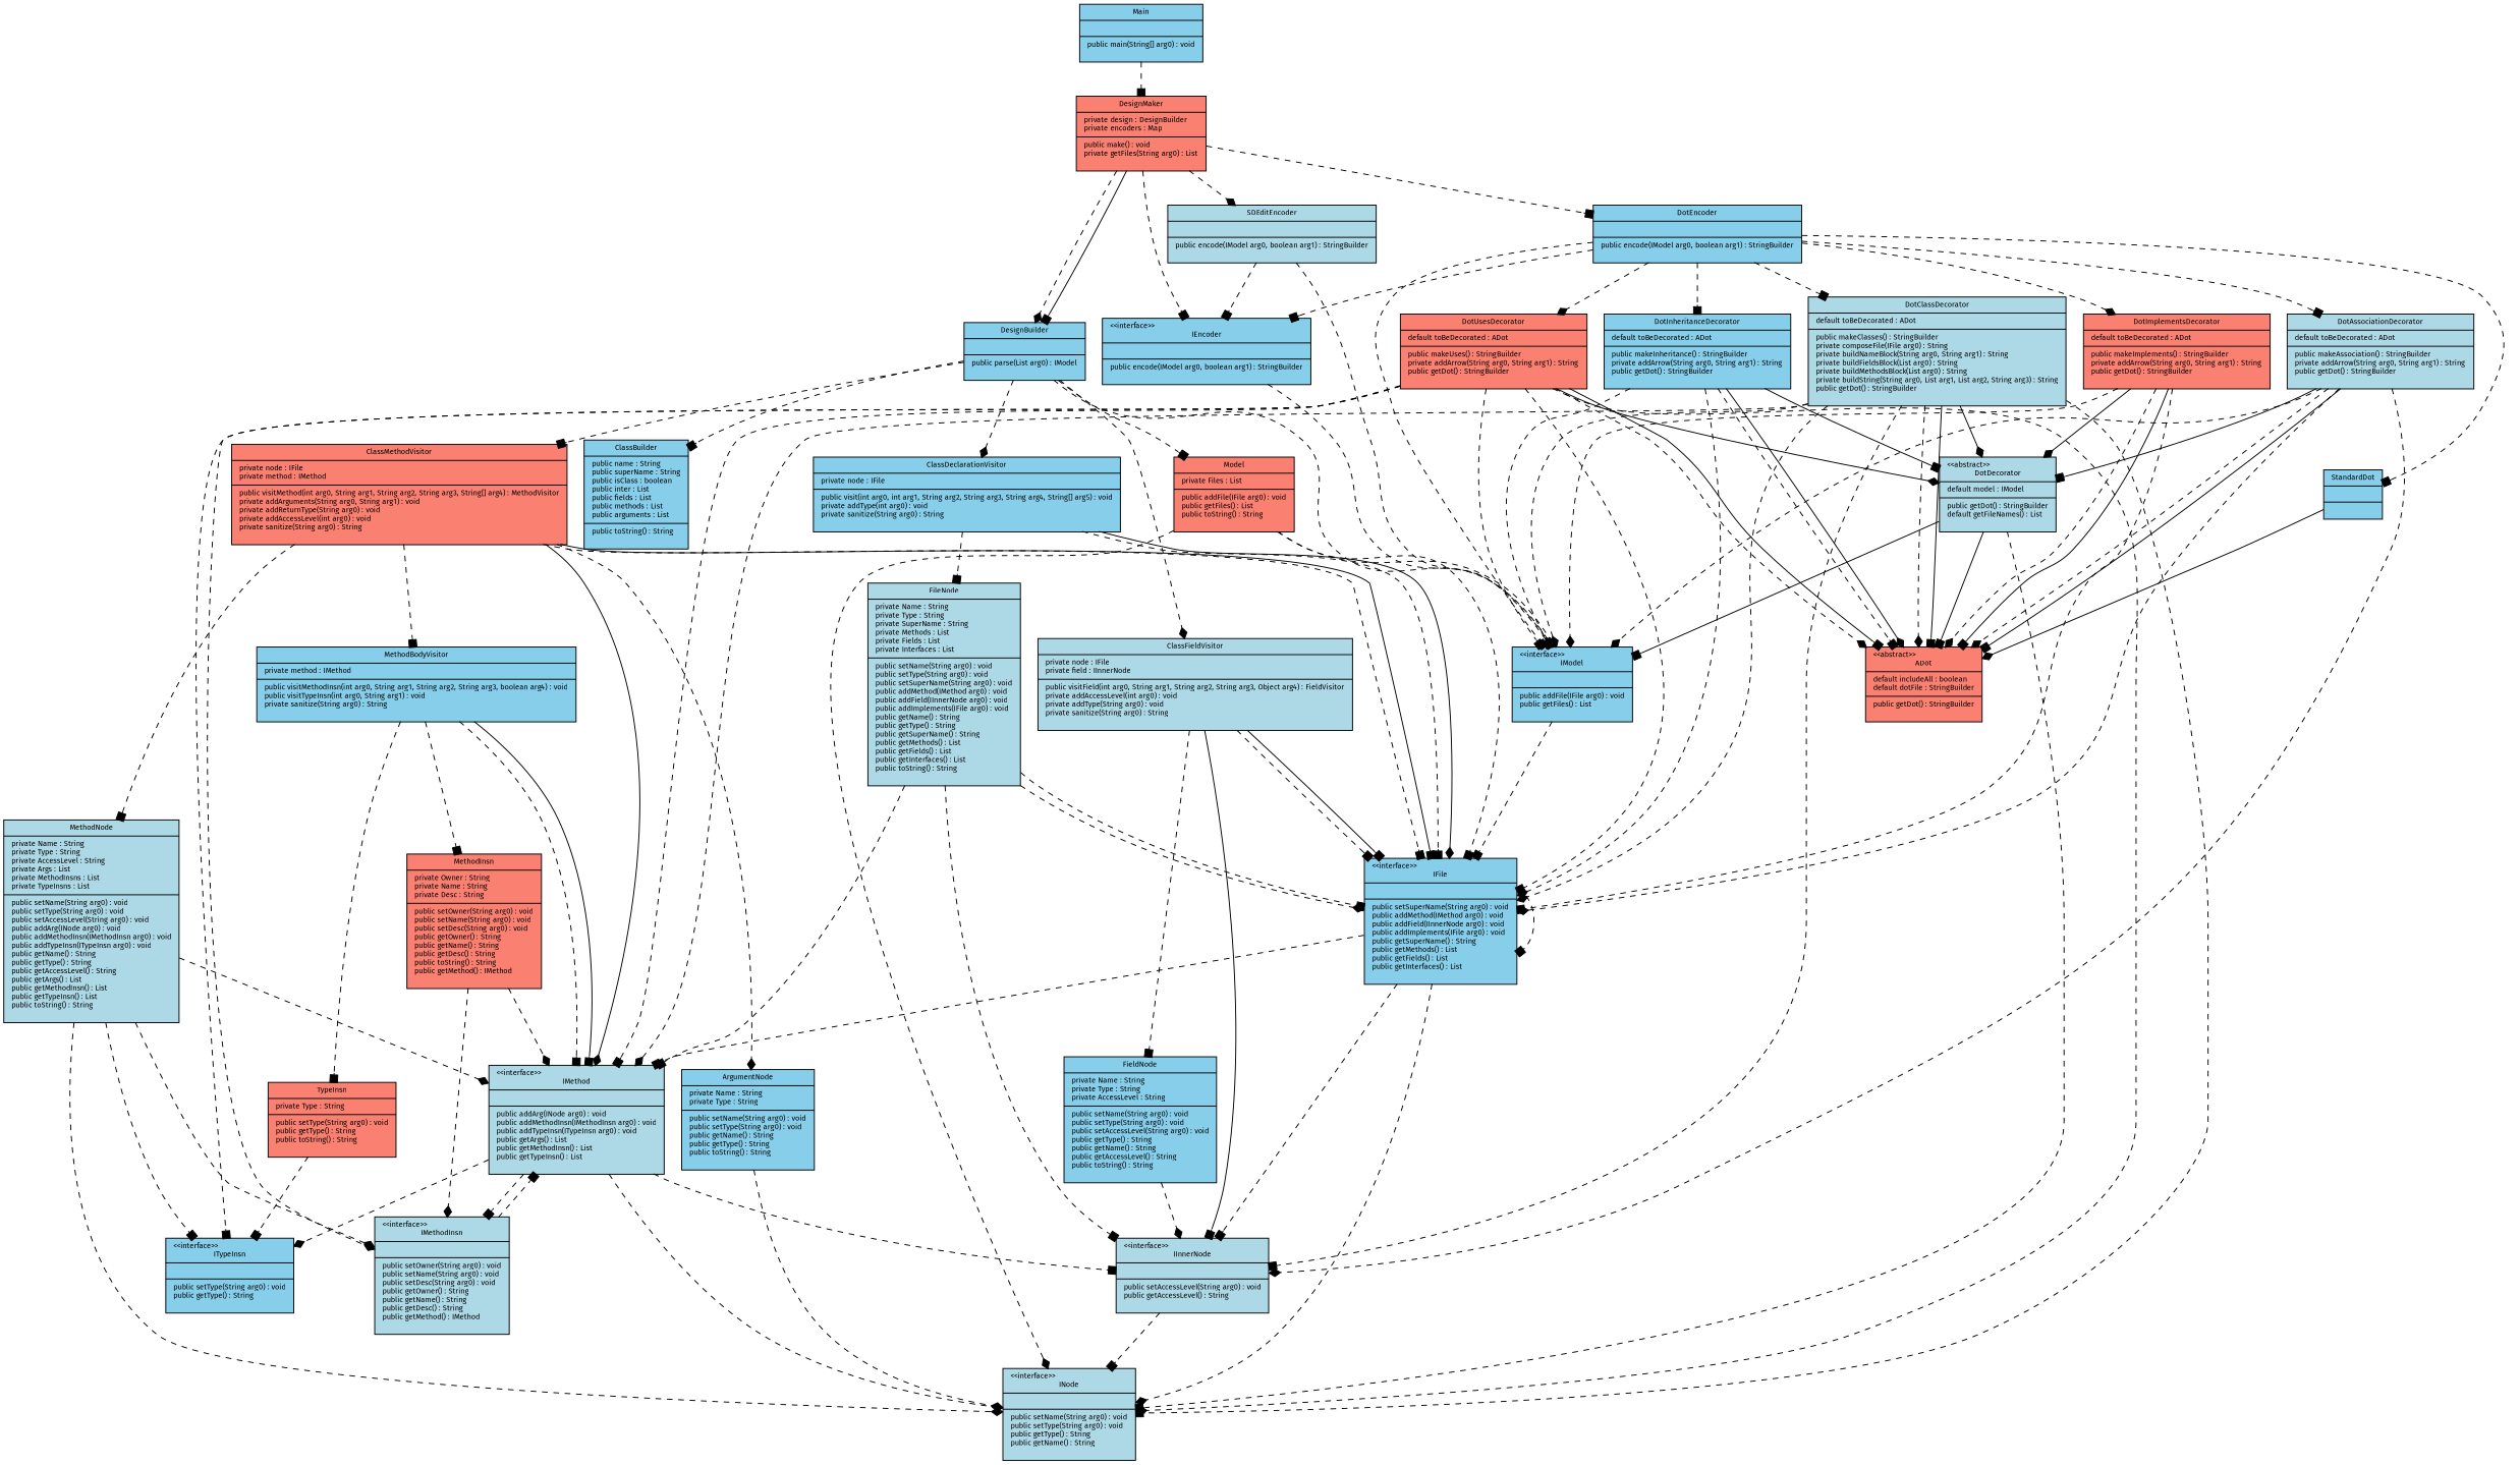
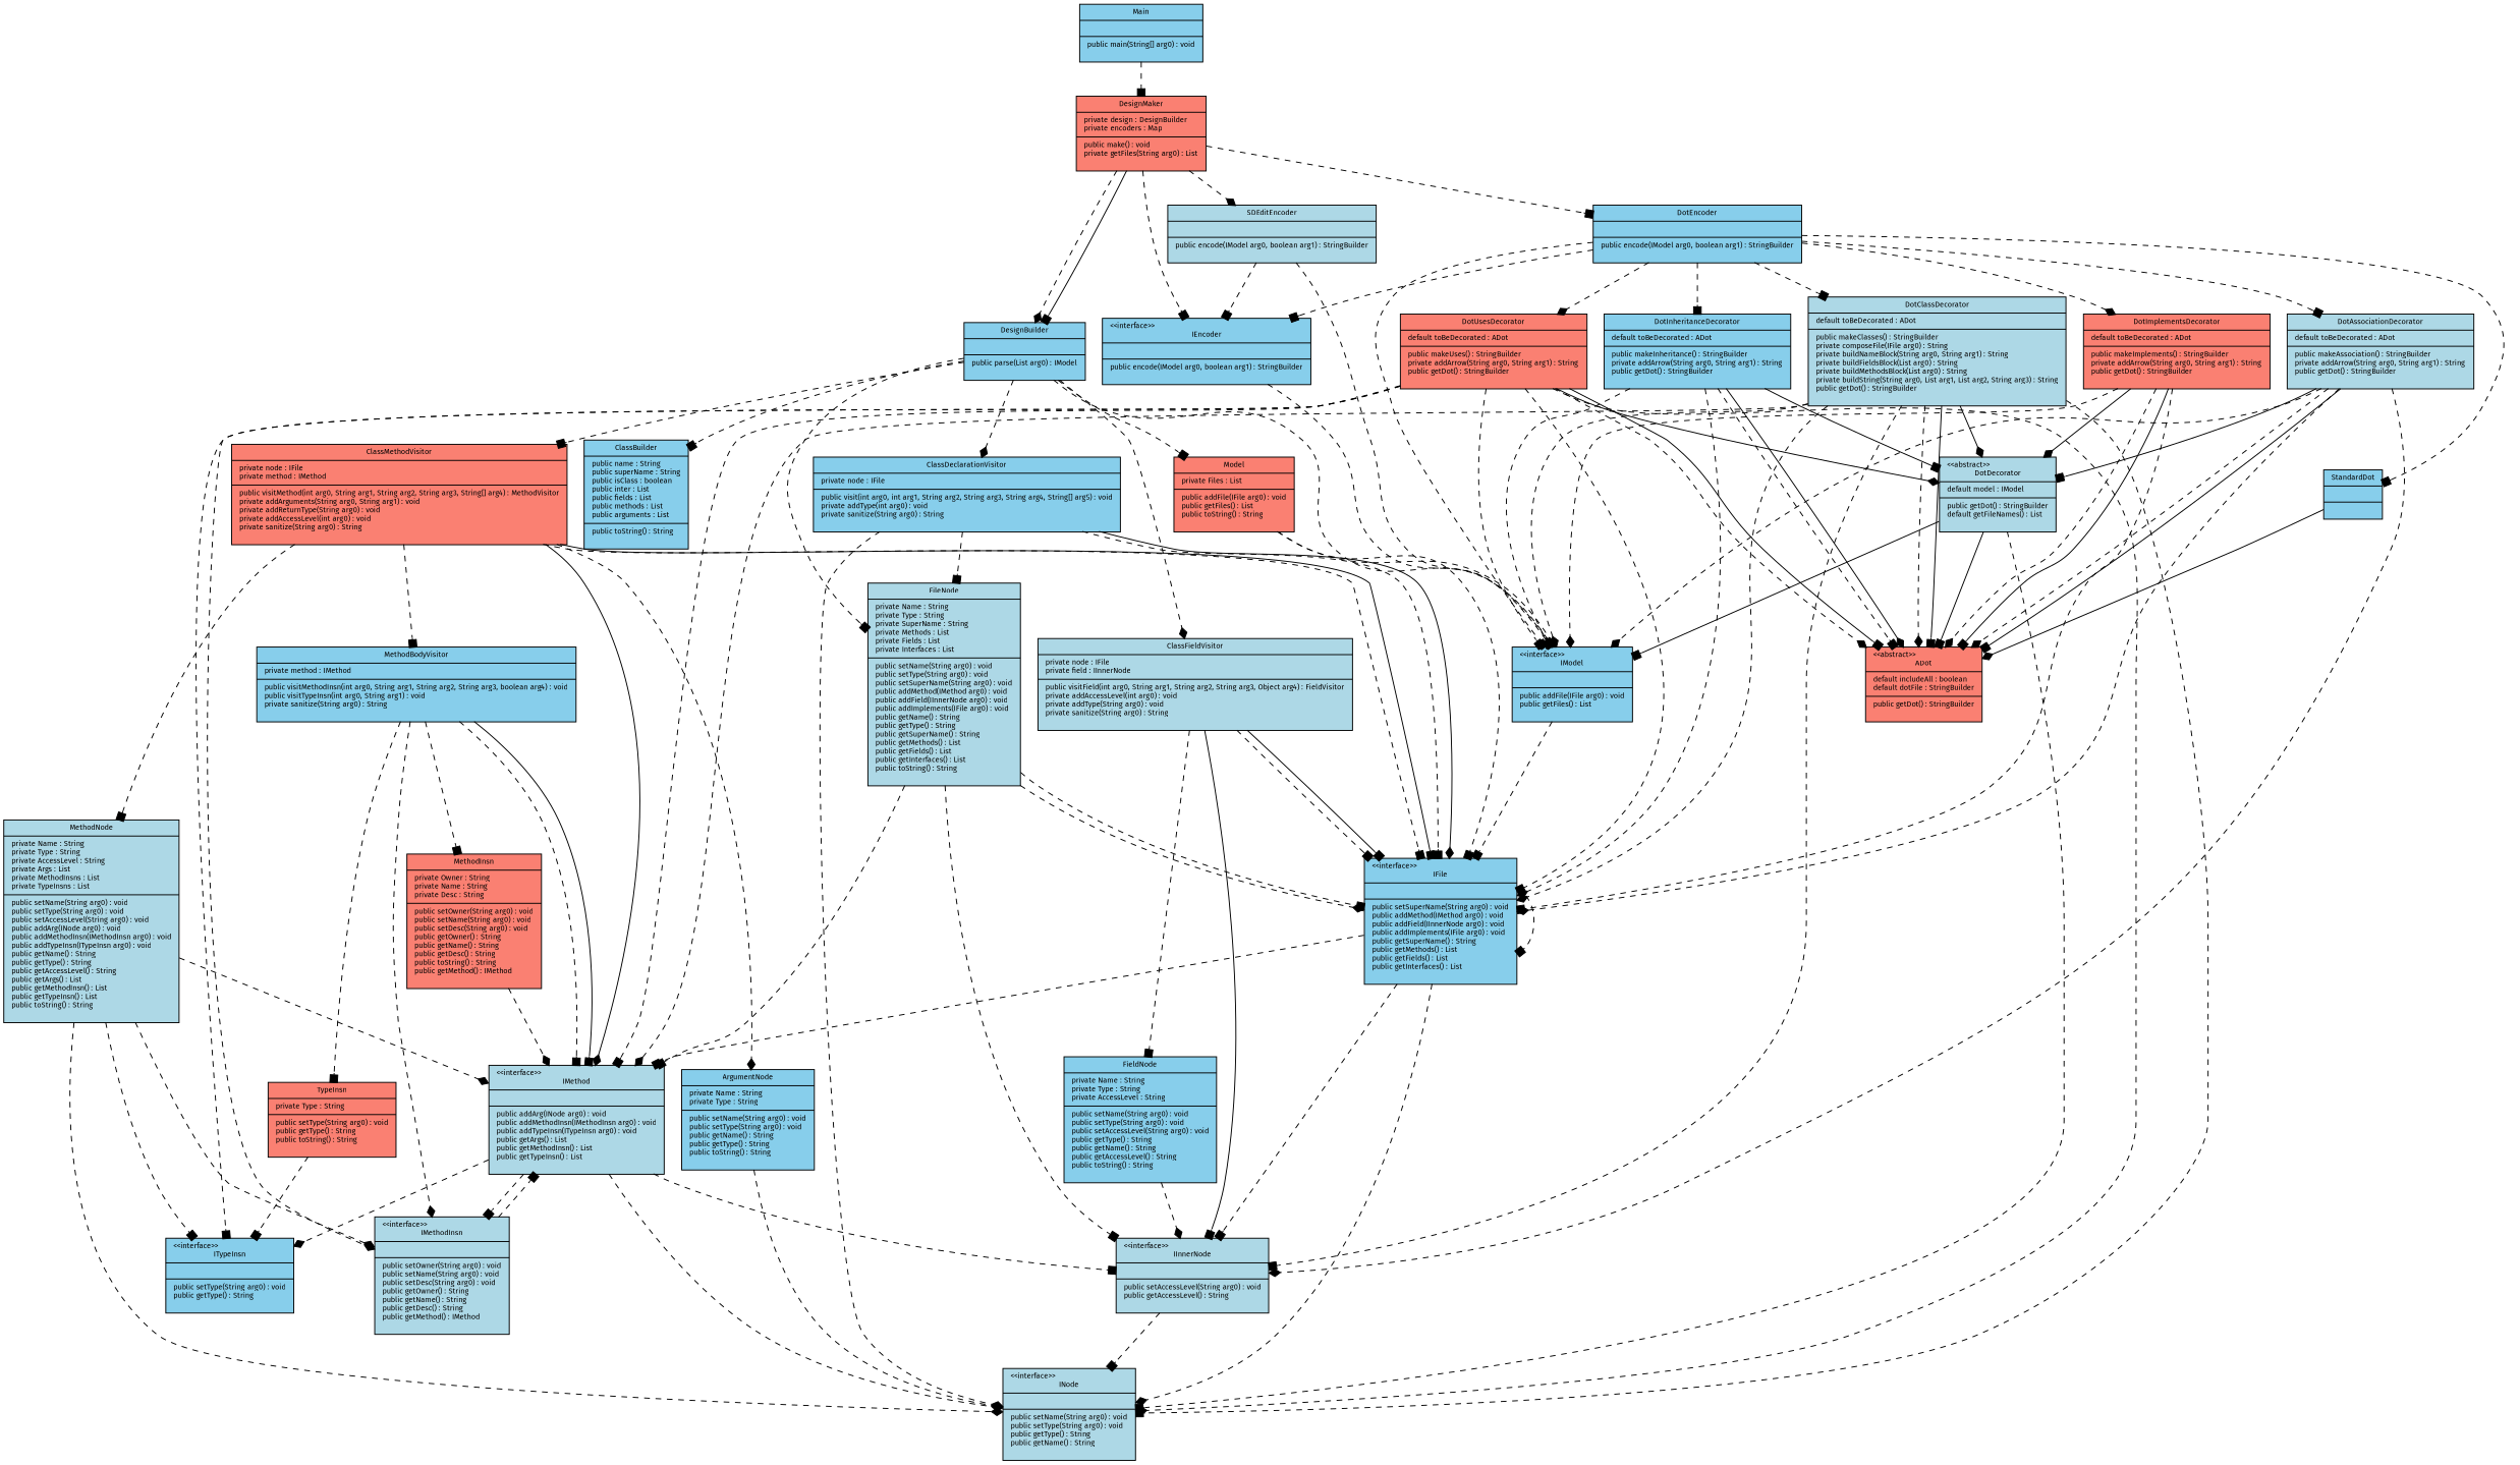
  digraph {
    fontname="Fira Sans"
    fontsize=8
    node [fillcolor=skyblue fontname="Fira Sans" fontsize=8 shape=record style=filled]
    edge [arrowhead=box fontname="Fira Sans" fontsize=8 splines=compound style=dashed]
    n1 [label="{\<\<interface\>\>\lIFile||public setSuperName(String arg0) : void\lpublic addMethod(IMethod arg0) : void\lpublic addField(IInnerNode arg0) : void\lpublic addImplements(IFile arg0) : void\lpublic getSuperName() : String\lpublic getMethods() : List\lpublic getFields() : List\lpublic getInterfaces() : List\l\l}"]
    n2 [fillcolor=lightblue label="{\<\<interface\>\>\lIInnerNode||public setAccessLevel(String arg0) : void\lpublic getAccessLevel() : String\l\l}"]
    n3 [fillcolor=lightblue label="{\<\<interface\>\>\lIMethod||public addArg(INode arg0) : void\lpublic addMethodInsn(IMethodInsn arg0) : void\lpublic addTypeInsn(ITypeInsn arg0) : void\lpublic getArgs() : List\lpublic getMethodInsn() : List\lpublic getTypeInsn() : List\l\l}"]
    n4 [fillcolor=lightblue label="{\<\<interface\>\>\lINode||public setName(String arg0) : void\lpublic setType(String arg0) : void\lpublic getType() : String\lpublic getName() : String\l\l}"]
    n5 [fillcolor=lightblue label="{\<\<interface\>\>\lIMethodInsn||public setOwner(String arg0) : void\lpublic setName(String arg0) : void\lpublic setDesc(String arg0) : void\lpublic getOwner() : String\lpublic getName() : String\lpublic getDesc() : String\lpublic getMethod() : IMethod\l\l}"]
    n6 [label="{\<\<interface\>\>\lITypeInsn||public setType(String arg0) : void\lpublic getType() : String\l\l}"]
    n7 [label="{\<\<interface\>\>\lIModel||public addFile(IFile arg0) : void\lpublic getFiles() : List\l\l}"]
    n8 [label="{ArgumentNode|private Name : String\lprivate Type : String\l|public setName(String arg0) : void\lpublic setType(String arg0) : void\lpublic getName() : String\lpublic getType() : String\lpublic toString() : String\l\l}"]
    n9 [label="{FieldNode|private Name : String\lprivate Type : String\lprivate AccessLevel : String\l|public setName(String arg0) : void\lpublic setType(String arg0) : void\lpublic setAccessLevel(String arg0) : void\lpublic getType() : String\lpublic getName() : String\lpublic getAccessLevel() : String\lpublic toString() : String\l\l}"]
    n10 [fillcolor=lightblue label="{FileNode|private Name : String\lprivate Type : String\lprivate SuperName : String\lprivate Methods : List\lprivate Fields : List\lprivate Interfaces : List\l|public setName(String arg0) : void\lpublic setType(String arg0) : void\lpublic setSuperName(String arg0) : void\lpublic addMethod(IMethod arg0) : void\lpublic addField(IInnerNode arg0) : void\lpublic addImplements(IFile arg0) : void\lpublic getName() : String\lpublic getType() : String\lpublic getSuperName() : String\lpublic getMethods() : List\lpublic getFields() : List\lpublic getInterfaces() : List\lpublic toString() : String\l\l}"]
    n11 [fillcolor=salmon label="{MethodInsn|private Owner : String\lprivate Name : String\lprivate Desc : String\l|public setOwner(String arg0) : void\lpublic setName(String arg0) : void\lpublic setDesc(String arg0) : void\lpublic getOwner() : String\lpublic getName() : String\lpublic getDesc() : String\lpublic toString() : String\lpublic getMethod() : IMethod\l\l}"]
    n12 [fillcolor=lightblue label="{MethodNode|private Name : String\lprivate Type : String\lprivate AccessLevel : String\lprivate Args : List\lprivate MethodInsns : List\lprivate TypeInsns : List\l|public setName(String arg0) : void\lpublic setType(String arg0) : void\lpublic setAccessLevel(String arg0) : void\lpublic addArg(INode arg0) : void\lpublic addMethodInsn(IMethodInsn arg0) : void\lpublic addTypeInsn(ITypeInsn arg0) : void\lpublic getName() : String\lpublic getType() : String\lpublic getAccessLevel() : String\lpublic getArgs() : List\lpublic getMethodInsn() : List\lpublic getTypeInsn() : List\lpublic toString() : String\l\l}"]
    n13 [fillcolor=salmon label="{Model|private Files : List\l|public addFile(IFile arg0) : void\lpublic getFiles() : List\lpublic toString() : String\l\l}"]
    n14 [fillcolor=salmon label="{TypeInsn|private Type : String\l|public setType(String arg0) : void\lpublic getType() : String\lpublic toString() : String\l\l}"]
    n15 [fillcolor=salmon label="{\<\<abstract\>\>\lADot|default includeAll : boolean\ldefault dotFile : StringBuilder\l|public getDot() : StringBuilder\l\l}"]
    n16 [label="{ClassBuilder|public name : String\lpublic superName : String\lpublic isClass : boolean\lpublic inter : List\lpublic fields : List\lpublic methods : List\lpublic arguments : List\l|public toString() : String\l\l}"]
    n17 [label="{ClassDeclarationVisitor|private node : IFile\l|public visit(int arg0, int arg1, String arg2, String arg3, String arg4, String[] arg5) : void\lprivate addType(int arg0) : void\lprivate sanitize(String arg0) : String\l\l}"]
    n18 [fillcolor=lightblue label="{ClassFieldVisitor|private node : IFile\lprivate field : IInnerNode\l|public visitField(int arg0, String arg1, String arg2, String arg3, Object arg4) : FieldVisitor\lprivate addAccessLevel(int arg0) : void\lprivate addType(String arg0) : void\lprivate sanitize(String arg0) : String\l\l}"]
    n19 [fillcolor=salmon label="{ClassMethodVisitor|private node : IFile\lprivate method : IMethod\l|public visitMethod(int arg0, String arg1, String arg2, String arg3, String[] arg4) : MethodVisitor\lprivate addArguments(String arg0, String arg1) : void\lprivate addReturnType(String arg0) : void\lprivate addAccessLevel(int arg0) : void\lprivate sanitize(String arg0) : String\l\l}"]
    n20 [label="{MethodBodyVisitor|private method : IMethod\l|public visitMethodInsn(int arg0, String arg1, String arg2, String arg3, boolean arg4) : void\lpublic visitTypeInsn(int arg0, String arg1) : void\lprivate sanitize(String arg0) : String\l\l}"]
    n21 [label="{DesignBuilder||public parse(List arg0) : IModel\l\l}"]
    n22 [fillcolor=salmon label="{DesignMaker|private design : DesignBuilder\lprivate encoders : Map\l|public make() : void\lprivate getFiles(String arg0) : List\l\l}"]
    n23 [label="{DotEncoder||public encode(IModel arg0, boolean arg1) : StringBuilder\l\l}"]
    n24 [label="{\<\<interface\>\>\lIEncoder||public encode(IModel arg0, boolean arg1) : StringBuilder\l\l}"]
    n25 [fillcolor=lightblue label="{SDEditEncoder||public encode(IModel arg0, boolean arg1) : StringBuilder\l\l}"]
    n26 [fillcolor=lightblue label="{DotAssociationDecorator|default toBeDecorated : ADot\l|public makeAssociation() : StringBuilder\lprivate addArrow(String arg0, String arg1) : String\lpublic getDot() : StringBuilder\l\l}"]
    n27 [fillcolor=lightblue label="{DotClassDecorator|default toBeDecorated : ADot\l|public makeClasses() : StringBuilder\lprivate composeFile(IFile arg0) : String\lprivate buildNameBlock(String arg0, String arg1) : String\lprivate buildFieldsBlock(List arg0) : String\lprivate buildMethodsBlock(List arg0) : String\lprivate buildString(String arg0, List arg1, List arg2, String arg3) : String\lpublic getDot() : StringBuilder\l\l}"]
    n28 [fillcolor=salmon label="{DotImplementsDecorator|default toBeDecorated : ADot\l|public makeImplements() : StringBuilder\lprivate addArrow(String arg0, String arg1) : String\lpublic getDot() : StringBuilder\l\l}"]
    n29 [label="{DotInheritanceDecorator|default toBeDecorated : ADot\l|public makeInheritance() : StringBuilder\lprivate addArrow(String arg0, String arg1) : String\lpublic getDot() : StringBuilder\l\l}"]
    n30 [fillcolor=salmon label="{DotUsesDecorator|default toBeDecorated : ADot\l|public makeUses() : StringBuilder\lprivate addArrow(String arg0, String arg1) : String\lpublic getDot() : StringBuilder\l\l}"]
    n31 [label="{StandardDot||\l}"]
    n32 [fillcolor=lightblue label="{\<\<abstract\>\>\lDotDecorator|default model : IModel\l|public getDot() : StringBuilder\ldefault getFileNames() : List\l\l}"]
    n33 [label="{Main||public main(String[] arg0) : void\l\l}"]
    n1 -> n1
    n1 -> n2
    n1 -> n3
    n1 -> n4 [arrowhead=diamond splines=""]
    n2 -> n4 [splines=""]
    n3 -> n2 [splines=""]
    n3 -> n4 [arrowhead=diamond]
    n3 -> n5
    n3 -> n6 [arrowhead=diamond]
    n5 -> n3
    n7 -> n1
    n8 -> n4 [arrowhead=diamond splines=""]
    n9 -> n2 [arrowhead=diamond splines=""]
    n10 -> n1 [arrowhead=diamond splines=""]
    n10 -> n1
    n10 -> n2
    n10 -> n3
    n11 -> n3 [arrowhead=diamond]
-   n11 -> n5 [arrowhead=diamond splines=""]
+   n20 -> n5 [arrowhead=diamond splines=""]
    n12 -> n3 [arrowhead=diamond splines=""]
    n12 -> n4 [arrowhead=diamond]
    n12 -> n5 [arrowhead=diamond]
    n12 -> n6
    n13 -> n1
-   n13 -> n4 [arrowhead=diamond]
+   n17 -> n4 [arrowhead=diamond]
    n13 -> n7 [arrowhead=diamond splines=""]
    n14 -> n6 [splines=""]
    n17 -> n1
    n17 -> n1 [arrowhead=diamond style=filled splines=""]
    n17 -> n10
    n18 -> n1
    n18 -> n1 [style=filled splines=""]
    n18 -> n2 [style=filled splines=""]
    n18 -> n9
    n19 -> n1
    n19 -> n1 [style=filled splines=""]
    n19 -> n3 [arrowhead=diamond style=filled splines=""]
    n19 -> n8 [arrowhead=diamond]
    n19 -> n12
    n19 -> n20
    n20 -> n3
    n20 -> n3 [style=filled splines=""]
    n20 -> n11
    n20 -> n14
    n21 -> n7 [arrowhead=diamond]
+   n21 -> n10
    n21 -> n13
    n21 -> n16
    n21 -> n17 [arrowhead=diamond]
    n21 -> n18 [arrowhead=diamond]
    n21 -> n19
    n22 -> n21 [arrowhead=diamond]
    n22 -> n21 [style=filled splines=""]
    n22 -> n23
    n22 -> n24
    n22 -> n25 [arrowhead=diamond]
    n23 -> n7
    n23 -> n24 [splines=""]
    n23 -> n26
    n23 -> n27
    n23 -> n28 [arrowhead=diamond]
    n23 -> n29
    n23 -> n30 [arrowhead=diamond]
    n23 -> n31
    n24 -> n7 [arrowhead=diamond]
    n25 -> n7
    n25 -> n24 [splines=""]
    n26 -> n1 [arrowhead=diamond]
    n26 -> n2 [arrowhead=diamond]
    n26 -> n7 [arrowhead=diamond]
    n26 -> n15 [arrowhead=diamond]
    n26 -> n15 [style=filled splines=""]
    n26 -> n32 [style=filled splines=""]
    n27 -> n1 [arrowhead=diamond]
    n27 -> n2
    n27 -> n3 [arrowhead=diamond]
    n27 -> n4
    n27 -> n7 [arrowhead=diamond]
    n27 -> n15 [arrowhead=diamond]
    n27 -> n15 [style=filled splines=""]
    n27 -> n32 [arrowhead=diamond style=filled splines=""]
    n28 -> n1
    n28 -> n7 [arrowhead=diamond]
    n28 -> n15 [arrowhead=diamond]
    n28 -> n15 [style=filled splines=""]
    n28 -> n32 [arrowhead=diamond style=filled splines=""]
    n29 -> n1 [arrowhead=diamond]
    n29 -> n7
    n29 -> n15
    n29 -> n15 [arrowhead=diamond style=filled splines=""]
    n29 -> n32 [style=filled splines=""]
    n30 -> n1
    n30 -> n3
    n30 -> n4 [arrowhead=diamond]
    n30 -> n5 [arrowhead=diamond]
    n30 -> n6
    n30 -> n7
    n30 -> n15 [arrowhead=diamond]
    n30 -> n15 [style=filled splines=""]
    n30 -> n32 [arrowhead=diamond style=filled splines=""]
    n31 -> n15 [arrowhead=diamond style=filled splines=""]
    n32 -> n4
    n32 -> n7 [style=filled splines=""]
    n32 -> n15 [style=filled splines=""]
    n33 -> n22
  }
